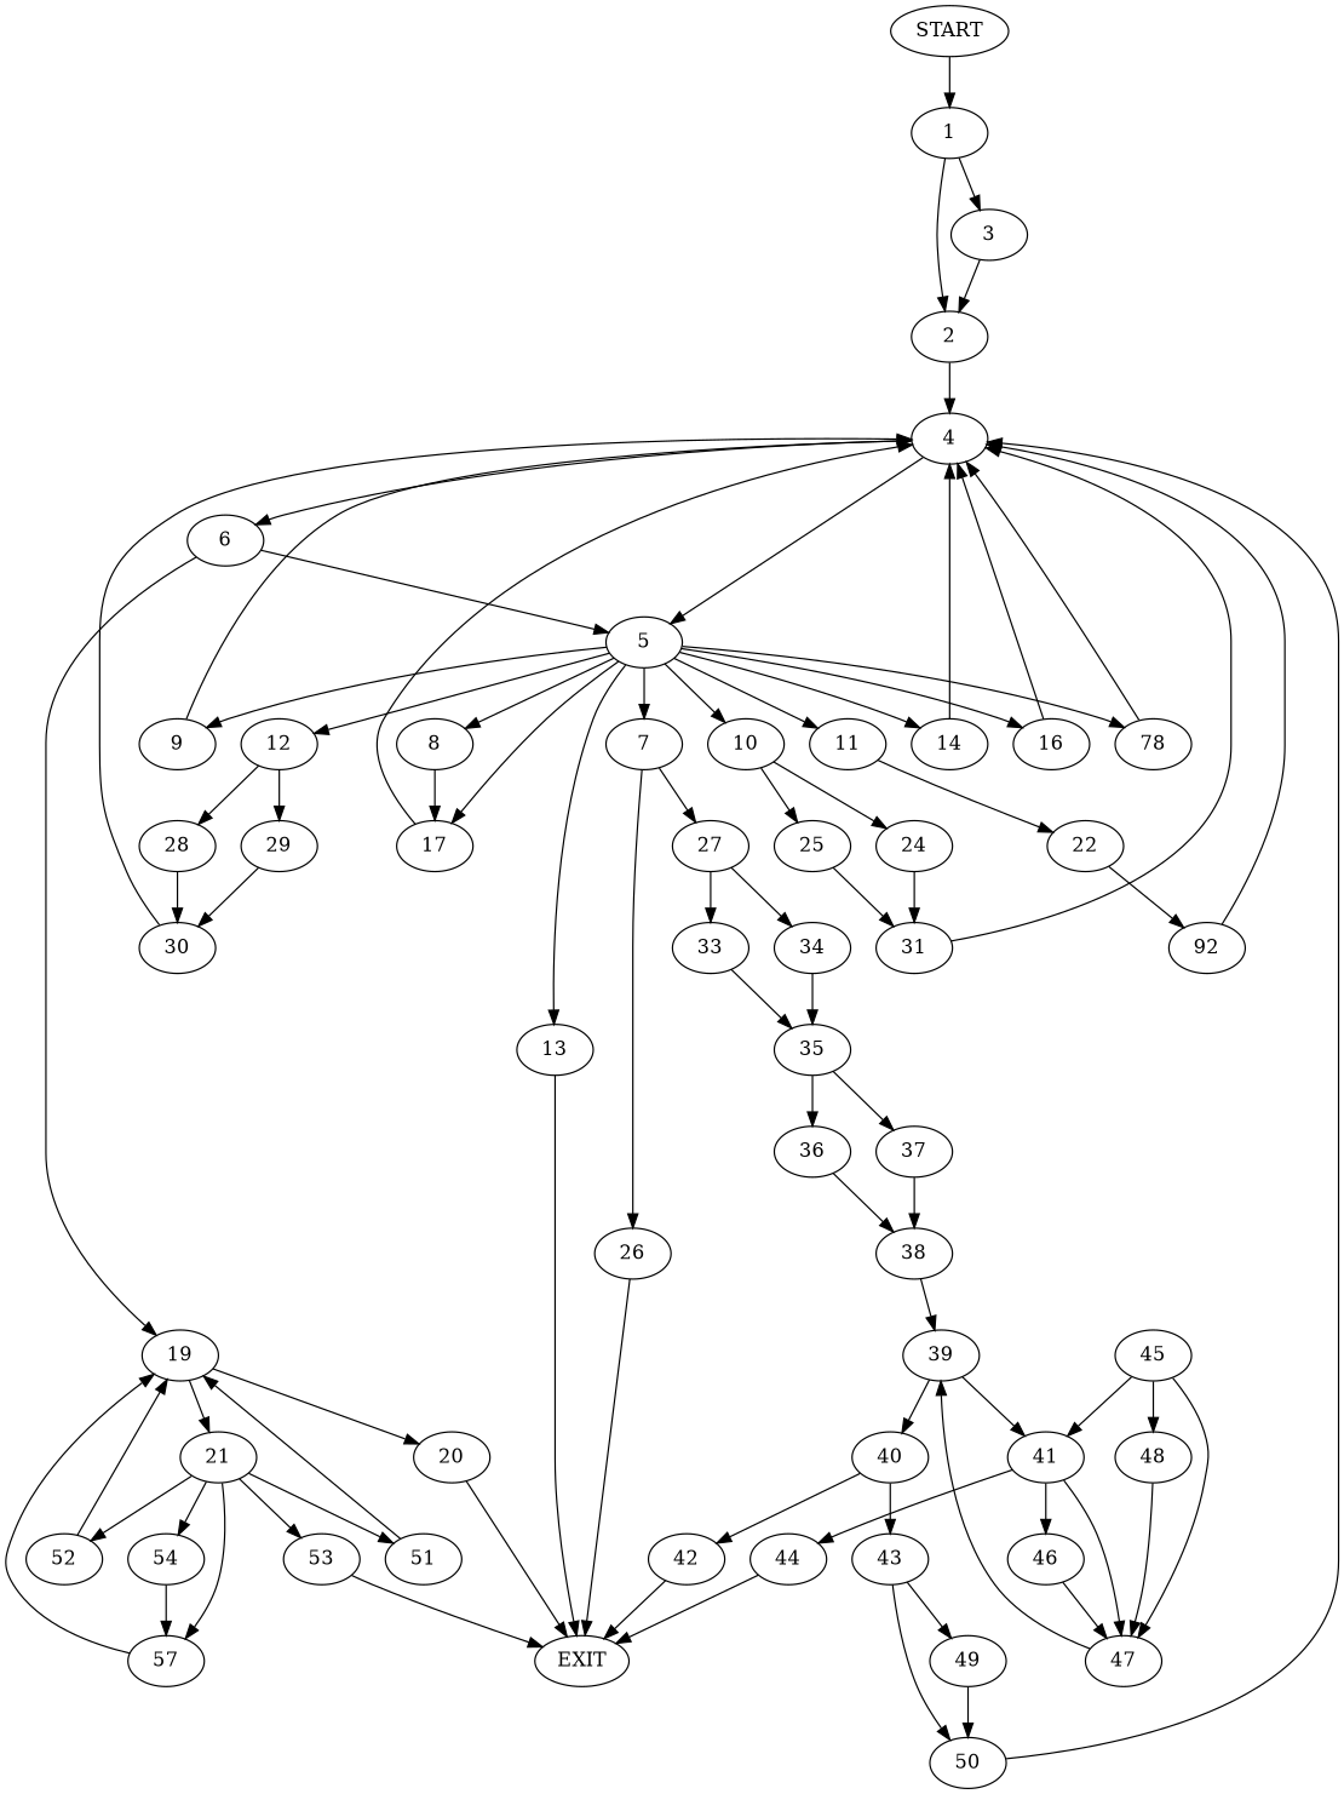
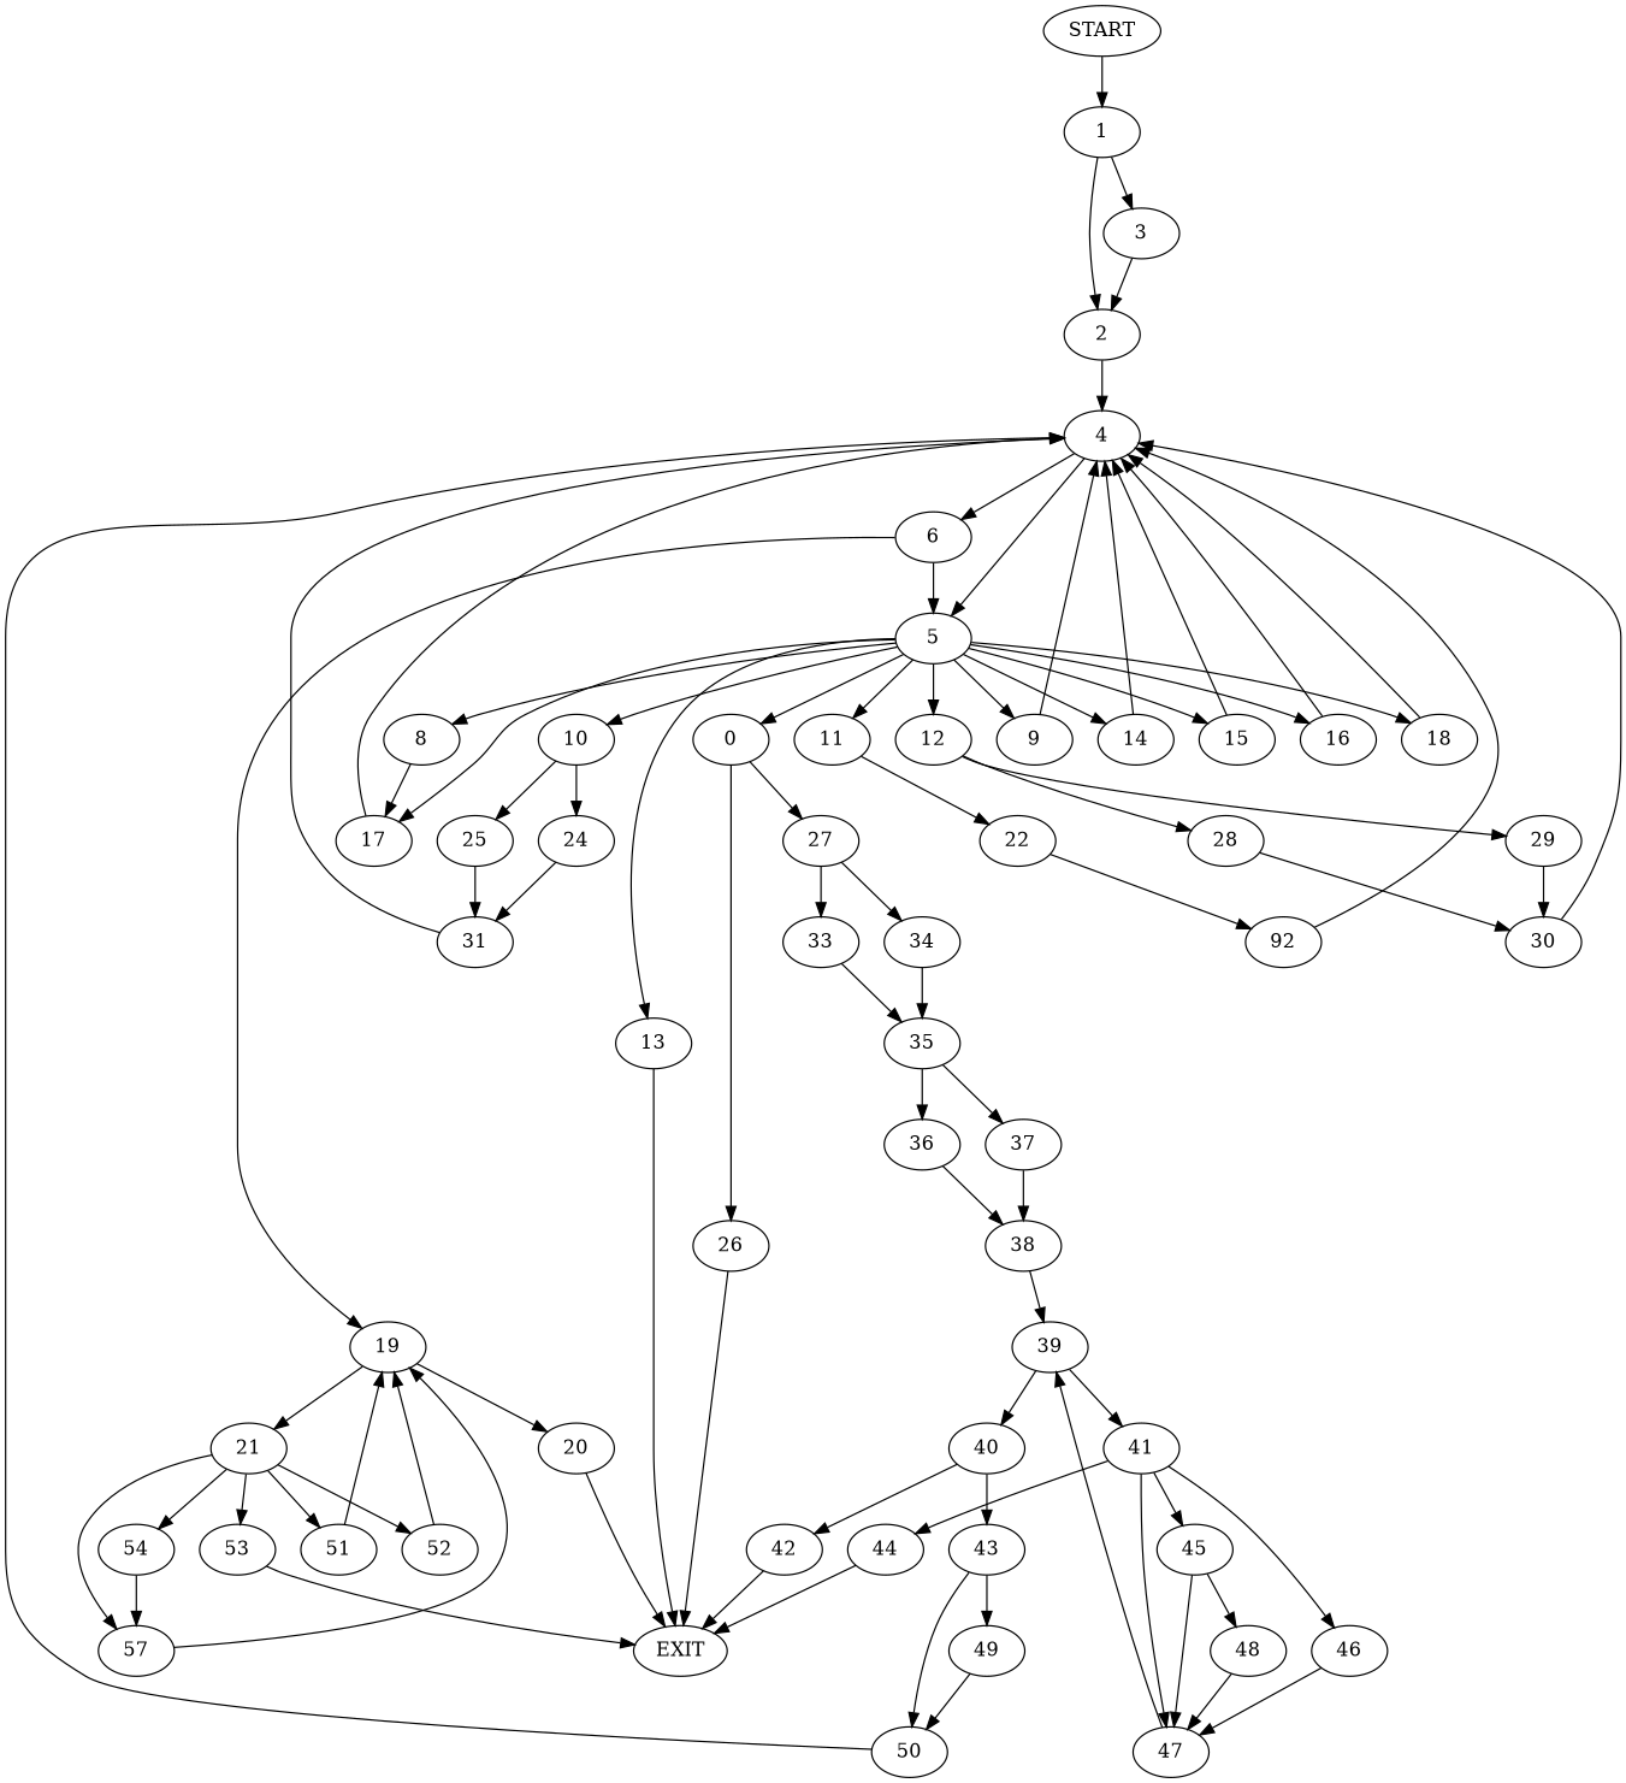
  digraph {
    n1 [label=START]
    1
    2
    3
    n5 [label=EXIT]
    4
    5
    6
-   7
+   7 [label=0]
    8
    9
    10
    11
    12
    13
    14
+   15
    16
    17
-   18 [label=78]
+   18
    19
    26
    27
    24
    25
    22
    28
    29
    20
    21
    33
    34
    31
    n34 [label=92]
    30
    51
    52
    53
    54
    n40 [label=57]
    35
    36
    37
    38
    39
    40
    41
    42
    43
    44
    45
    46
    47
    49
    50
    48
    n1 -> 1
    1 -> 2
    1 -> 3
    2 -> 4
    3 -> 2
    4 -> 5
    4 -> 6
    5 -> 7
    5 -> 8
    5 -> 9
    5 -> 10
    5 -> 11
    5 -> 12
    5 -> 13
    5 -> 14
+   5 -> 15
    5 -> 16
    5 -> 17
    5 -> 18
    6 -> 5
    6 -> 19
    7 -> 26
    7 -> 27
    8 -> 17
    9 -> 4
    10 -> 24
    10 -> 25
    11 -> 22
    12 -> 28
    12 -> 29
    13 -> n5
    14 -> 4
+   15 -> 4
    16 -> 4
    17 -> 4
    18 -> 4
    19 -> 20
    19 -> 21
    26 -> n5
    27 -> 33
    27 -> 34
    24 -> 31
    25 -> 31
    22 -> n34
    28 -> 30
    29 -> 30
    20 -> n5
    21 -> 51
    21 -> 52
    21 -> 53
    21 -> 54
    21 -> n40
    33 -> 35
    34 -> 35
    31 -> 4
    n34 -> 4
    30 -> 4
    51 -> 19
    52 -> 19
    53 -> n5
    54 -> n40
    n40 -> 19
    35 -> 36
    35 -> 37
    36 -> 38
    37 -> 38
    38 -> 39
    39 -> 40
    39 -> 41
    40 -> 42
    40 -> 43
    41 -> 44
-   45 -> 41
+   41 -> 45
    41 -> 46
    41 -> 47
    42 -> n5
    43 -> 49
    43 -> 50
    44 -> n5
    45 -> 47
    45 -> 48
    46 -> 47
    47 -> 39
    49 -> 50
    50 -> 4
    48 -> 47
  }
